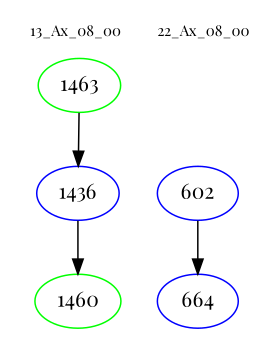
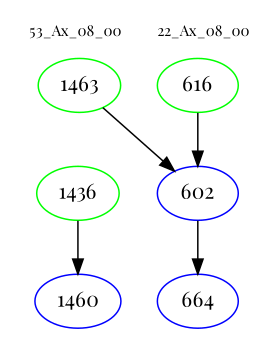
  digraph {
    fontname="Playfair Display"
    node [color=blue fontname="Playfair Display"]
    edge [color=black fontname="Playfair Display"]
    n1 [color=green label=1463]
-   n2 [label=1436]
-   n3 [color=green label=1460]
+   n2 [color=green label=1436]
+   n3 [label=1460]
+   n4 [color=green label=616]
    n5 [label=602]
    n6 [label=664]
    subgraph cluster_1 {
      color=white
      fontsize=10
-     label="13_Ax_08_00"
+     label="53_Ax_08_00"
      n1
      n2
      n3
    }
    subgraph cluster_2 {
      color=white
      fontsize=10
      label="22_Ax_08_00"
+     n4
      n5
      n6
    }
-   n1 -> n2
+   n1 -> n5
    n2 -> n3
+   n4 -> n5
    n5 -> n6
  }
